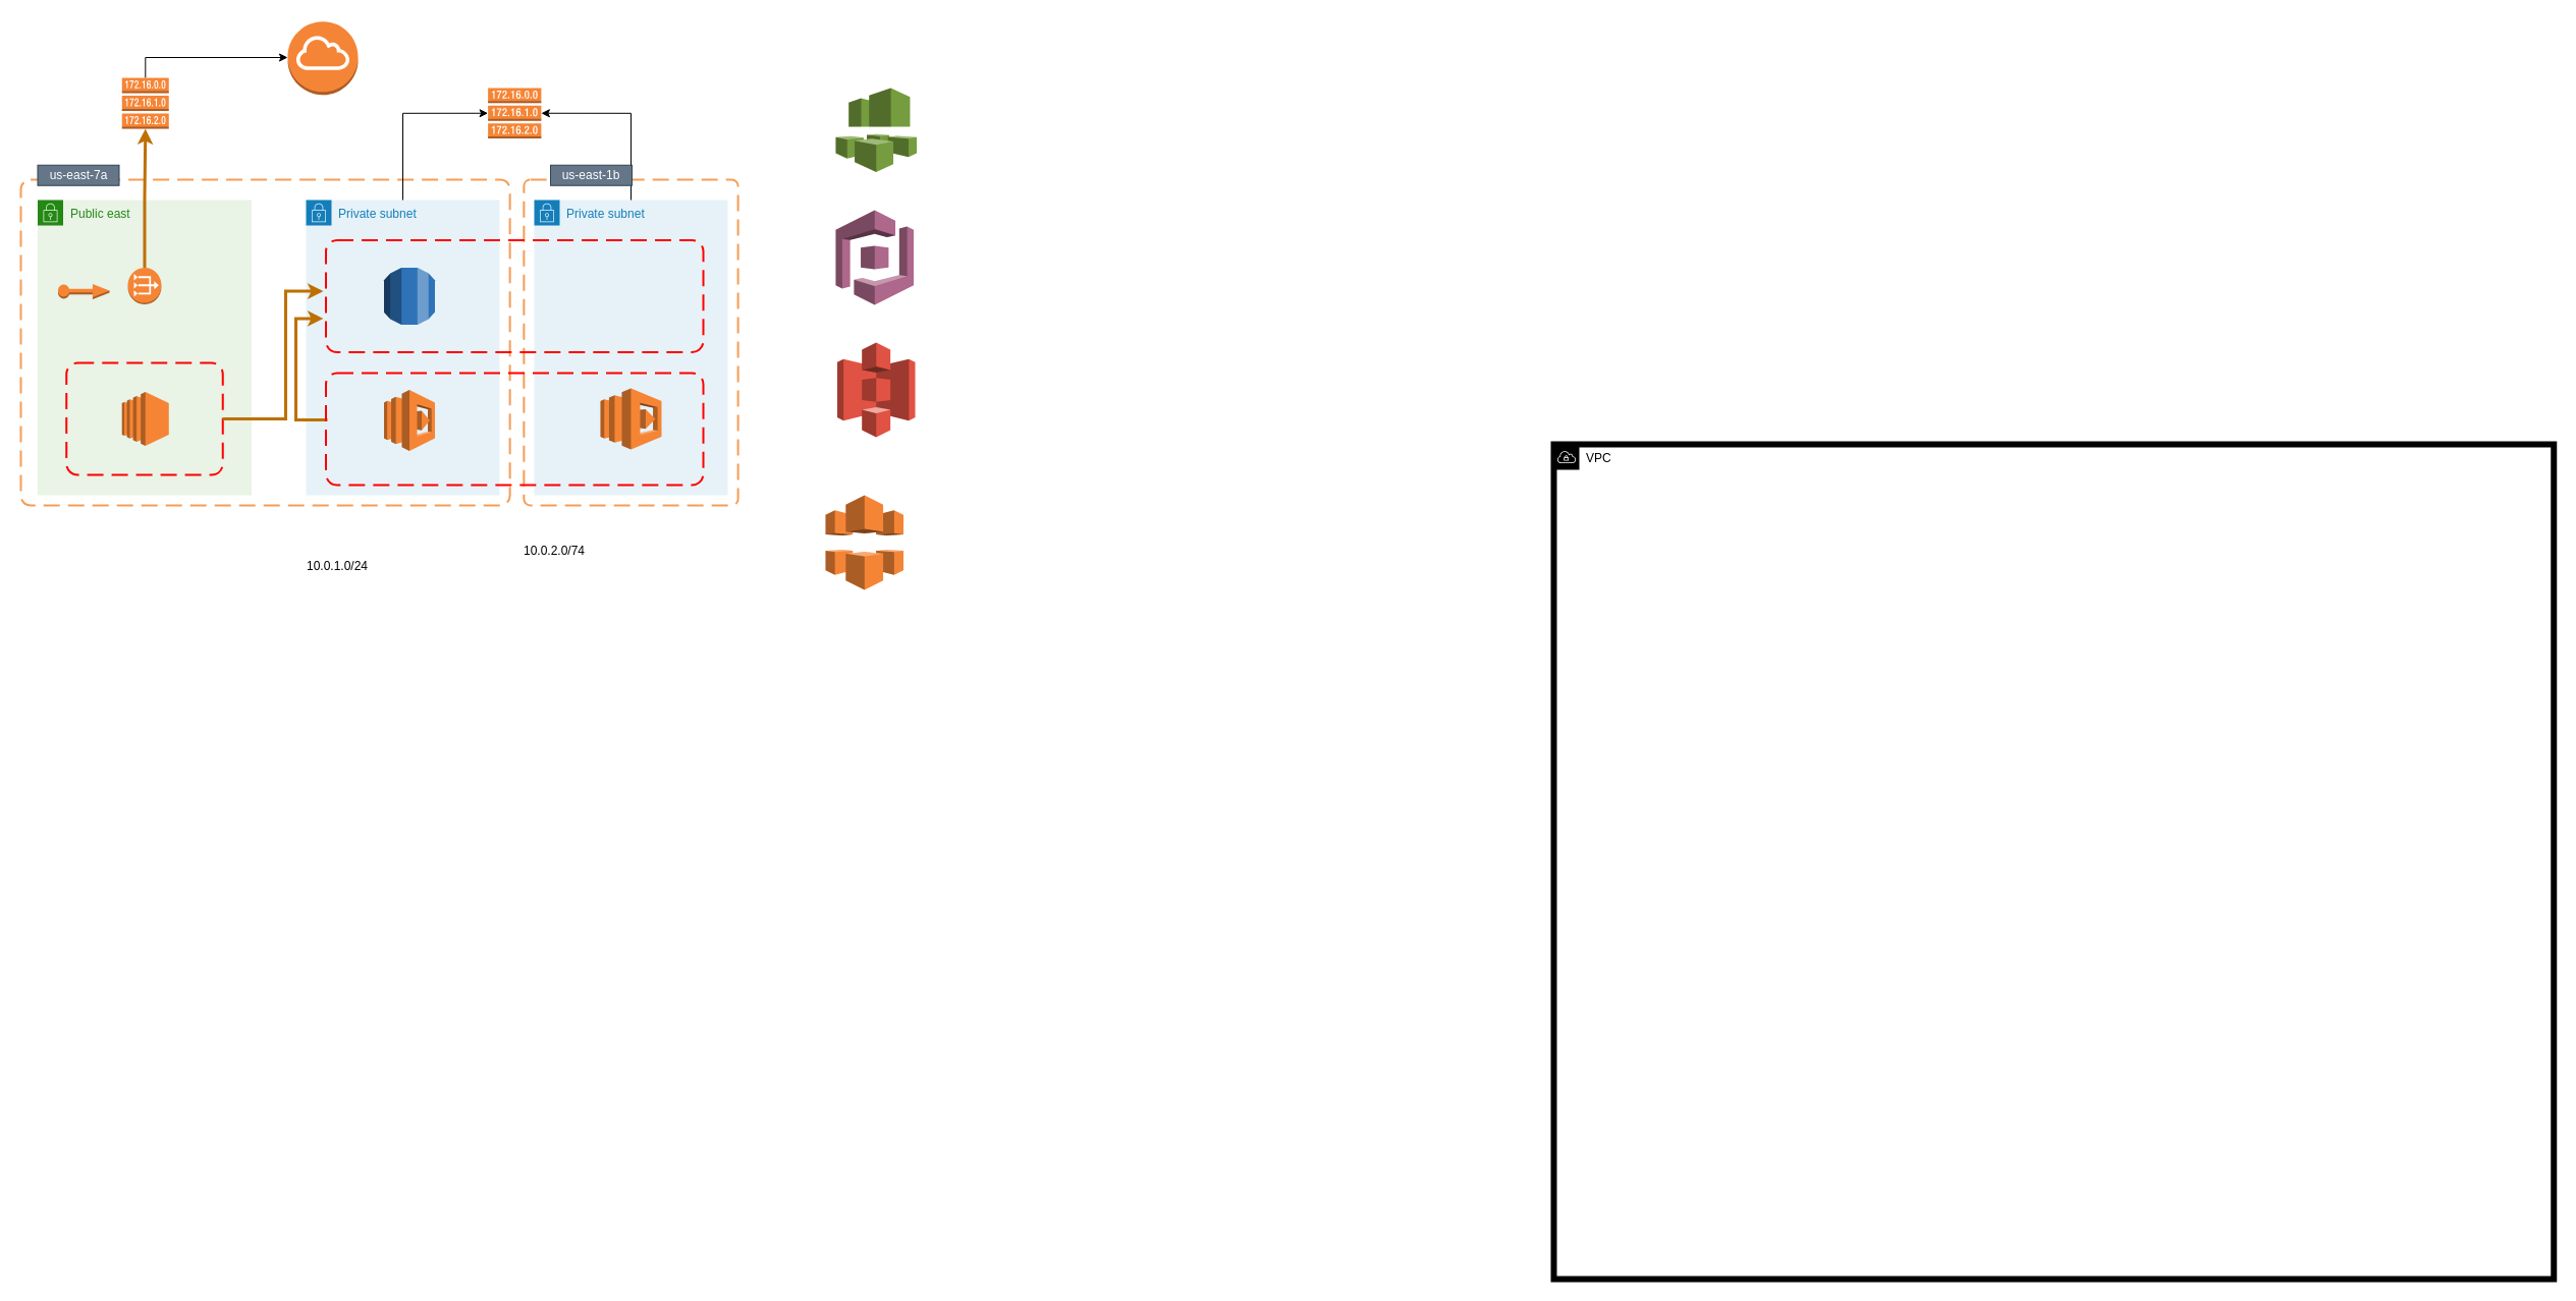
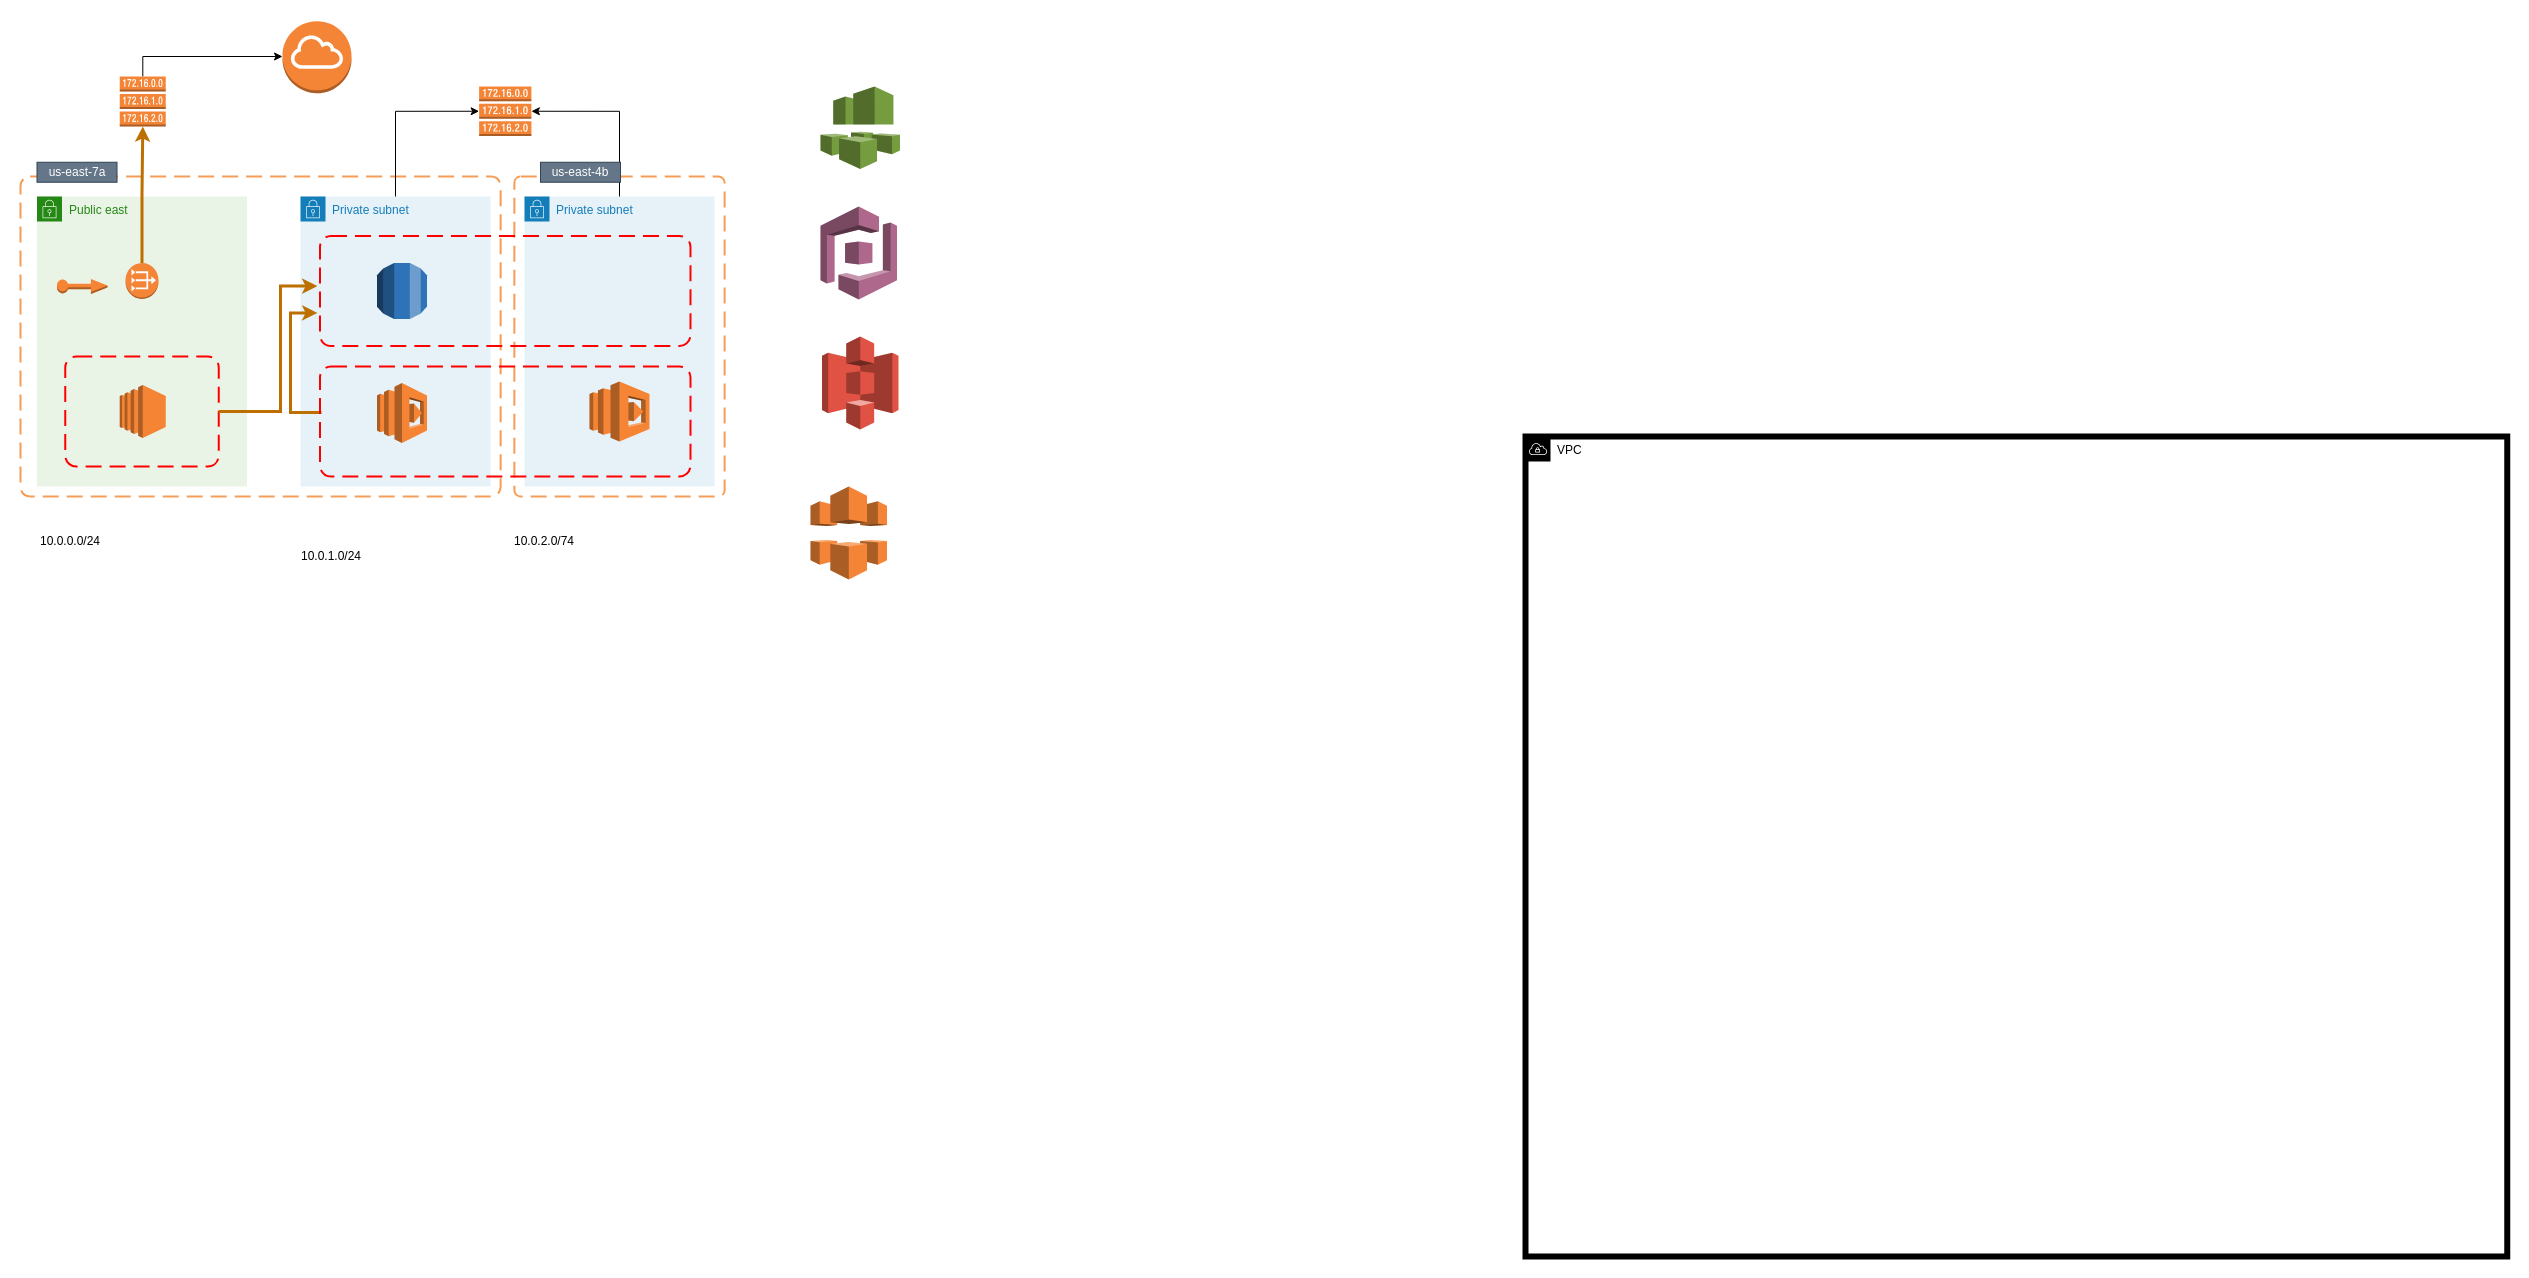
  <mxCell id="0" />
  <mxCell id="1" parent="0" />
  <mxCell id="2" value="" style="rounded=1;arcSize=3;dashed=1;strokeColor=#F59D56;fillColor=none;gradientColor=none;dashPattern=8 4;strokeWidth=2;" vertex="1" parent="1"><mxGeometry x="513.87" y="176" width="210.25" height="320" as="geometry" /></mxCell>
  <mxCell id="3" value="" style="rounded=1;arcSize=3;dashed=1;strokeColor=#F59D56;fillColor=none;gradientColor=none;dashPattern=8 4;strokeWidth=2;" vertex="1" parent="1"><mxGeometry x="20" y="176" width="480.13" height="320" as="geometry" /></mxCell>
  <mxCell id="4" value="Public east" style="points=[[0,0],[0.25,0],[0.5,0],[0.75,0],[1,0],[1,0.25],[1,0.5],[1,0.75],[1,1],[0.75,1],[0.5,1],[0.25,1],[0,1],[0,0.75],[0,0.5],[0,0.25]];outlineConnect=0;gradientColor=none;html=1;whiteSpace=wrap;fontSize=12;fontStyle=0;shape=mxgraph.aws4.group;grIcon=mxgraph.aws4.group_security_group;grStroke=0;strokeColor=#248814;fillColor=#E9F3E6;verticalAlign=top;align=left;spacingLeft=30;fontColor=#248814;dashed=0;" vertex="1" parent="1"><mxGeometry x="36.5" y="196" width="210" height="290" as="geometry" /></mxCell>
  <mxCell id="5" value="" style="rounded=1;arcSize=10;dashed=1;strokeColor=#ff0000;fillColor=none;gradientColor=none;dashPattern=8 4;strokeWidth=2;" vertex="1" parent="1"><mxGeometry x="64.75" y="356" width="153.5" height="110" as="geometry" /></mxCell>
  <mxCell id="6" value="Private subnet" style="points=[[0,0],[0.25,0],[0.5,0],[0.75,0],[1,0],[1,0.25],[1,0.5],[1,0.75],[1,1],[0.75,1],[0.5,1],[0.25,1],[0,1],[0,0.75],[0,0.5],[0,0.25]];outlineConnect=0;gradientColor=none;html=1;whiteSpace=wrap;fontSize=12;fontStyle=0;shape=mxgraph.aws4.group;grIcon=mxgraph.aws4.group_security_group;grStroke=0;strokeColor=#147EBA;fillColor=#E6F2F8;verticalAlign=top;align=left;spacingLeft=30;fontColor=#147EBA;dashed=0;" vertex="1" parent="1"><mxGeometry x="524" y="196" width="190" height="290" as="geometry" /></mxCell>
  <mxCell id="7" value="Private subnet" style="points=[[0,0],[0.25,0],[0.5,0],[0.75,0],[1,0],[1,0.25],[1,0.5],[1,0.75],[1,1],[0.75,1],[0.5,1],[0.25,1],[0,1],[0,0.75],[0,0.5],[0,0.25]];outlineConnect=0;gradientColor=none;html=1;whiteSpace=wrap;fontSize=12;fontStyle=0;shape=mxgraph.aws4.group;grIcon=mxgraph.aws4.group_security_group;grStroke=0;strokeColor=#147EBA;fillColor=#E6F2F8;verticalAlign=top;align=left;spacingLeft=30;fontColor=#147EBA;dashed=0;" vertex="1" parent="1"><mxGeometry x="300" y="196" width="190" height="290" as="geometry" /></mxCell>
  <mxCell id="8" style="edgeStyle=orthogonalEdgeStyle;rounded=0;orthogonalLoop=1;jettySize=auto;html=1;strokeWidth=3;entryX=-0.007;entryY=0.699;entryDx=0;entryDy=0;entryPerimeter=0;fillColor=#f0a30a;strokeColor=#BD7000;exitX=0.004;exitY=0.418;exitDx=0;exitDy=0;exitPerimeter=0;" edge="1" parent="1" source="33" target="9"><mxGeometry relative="1" as="geometry"><Array as="points"><mxPoint x="290" y="412" /><mxPoint x="290" y="312" /></Array></mxGeometry></mxCell>
  <mxCell id="9" value="" style="rounded=1;arcSize=10;dashed=1;strokeColor=#ff0000;fillColor=none;gradientColor=none;dashPattern=8 4;strokeWidth=2;" vertex="1" parent="1"><mxGeometry x="319.5" y="235.5" width="370.5" height="110" as="geometry" /></mxCell>
  <mxCell id="10" value="VPC" style="outlineConnect=0;html=1;whiteSpace=wrap;fontSize=12;fontStyle=0;shape=mxgraph.aws4.group;grIcon=mxgraph.aws4.group_vpc;verticalAlign=top;align=left;spacingLeft=30;dashed=0;strokeWidth=6;" vertex="1" parent="1"><mxGeometry x="1525" y="436" width="981.75" height="820" as="geometry" /></mxCell>
  <mxCell id="11" value="" style="outlineConnect=0;dashed=0;verticalLabelPosition=bottom;verticalAlign=top;align=center;html=1;shape=mxgraph.aws3.internet_gateway;fillColor=#F58536;gradientColor=none;" vertex="1" parent="1"><mxGeometry x="282" y="20.75" width="69" height="72" as="geometry" /></mxCell>
  <mxCell id="12" value="" style="outlineConnect=0;dashed=0;verticalLabelPosition=bottom;verticalAlign=top;align=center;html=1;shape=mxgraph.aws3.vpc_nat_gateway;fillColor=#F58536;gradientColor=none;" vertex="1" parent="1"><mxGeometry x="125" y="262.5" width="33" height="36" as="geometry" /></mxCell>
  <mxCell id="13" style="edgeStyle=orthogonalEdgeStyle;rounded=0;orthogonalLoop=1;jettySize=auto;html=1;entryX=0;entryY=0.5;entryDx=0;entryDy=0;entryPerimeter=0;" edge="1" parent="1" source="7" target="20"><mxGeometry relative="1" as="geometry" /></mxCell>
  <mxCell id="14" value="" style="outlineConnect=0;dashed=0;verticalLabelPosition=bottom;verticalAlign=top;align=center;html=1;shape=mxgraph.aws3.rds;fillColor=#2E73B8;gradientColor=none;" vertex="1" parent="1"><mxGeometry x="376.5" y="262.5" width="50" height="56" as="geometry" /></mxCell>
  <mxCell id="15" style="edgeStyle=orthogonalEdgeStyle;rounded=0;orthogonalLoop=1;jettySize=auto;html=1;entryX=1;entryY=0.5;entryDx=0;entryDy=0;entryPerimeter=0;" edge="1" parent="1" source="6" target="20"><mxGeometry relative="1" as="geometry" /></mxCell>
  <mxCell id="16" value="" style="outlineConnect=0;dashed=0;verticalLabelPosition=bottom;verticalAlign=top;align=center;html=1;shape=mxgraph.aws3.lambda;fillColor=#F58534;gradientColor=none;" vertex="1" parent="1"><mxGeometry x="376.5" y="382.5" width="50" height="60" as="geometry" /></mxCell>
  <mxCell id="17" value="" style="outlineConnect=0;dashed=0;verticalLabelPosition=bottom;verticalAlign=top;align=center;html=1;shape=mxgraph.aws3.lambda;fillColor=#F58534;gradientColor=none;" vertex="1" parent="1"><mxGeometry x="588.99" y="381" width="60" height="60" as="geometry" /></mxCell>
  <mxCell id="18" style="edgeStyle=orthogonalEdgeStyle;rounded=0;orthogonalLoop=1;jettySize=auto;html=1;" edge="1" parent="1" source="19" target="11"><mxGeometry relative="1" as="geometry"><mxPoint x="141.5" y="-74" as="targetPoint" /><Array as="points"><mxPoint x="142" y="56" /></Array></mxGeometry></mxCell>
  <mxCell id="19" value="" style="outlineConnect=0;dashed=0;verticalLabelPosition=bottom;verticalAlign=top;align=center;html=1;shape=mxgraph.aws3.route_table;fillColor=#F58536;gradientColor=none;" vertex="1" parent="1"><mxGeometry x="119.25" y="76" width="46" height="50" as="geometry" /></mxCell>
  <mxCell id="20" value="" style="outlineConnect=0;dashed=0;verticalLabelPosition=bottom;verticalAlign=top;align=center;html=1;shape=mxgraph.aws3.route_table;fillColor=#F58536;gradientColor=none;" vertex="1" parent="1"><mxGeometry x="478.63" y="86" width="52.25" height="49.5" as="geometry" /></mxCell>
  <mxCell id="21" value="" style="outlineConnect=0;dashed=0;verticalLabelPosition=bottom;verticalAlign=top;align=center;html=1;shape=mxgraph.aws3.elastic_ip;fillColor=#F58534;gradientColor=none;" vertex="1" parent="1"><mxGeometry x="56.5" y="278.5" width="50.5" height="15" as="geometry" /></mxCell>
  <mxCell id="22" value="" style="outlineConnect=0;dashed=0;verticalLabelPosition=bottom;verticalAlign=top;align=center;html=1;shape=mxgraph.aws3.ec2;fillColor=#F58534;gradientColor=none;" vertex="1" parent="1"><mxGeometry x="119.25" y="384.5" width="46" height="53" as="geometry" /></mxCell>
  <mxCell id="23" value="" style="outlineConnect=0;dashed=0;verticalLabelPosition=bottom;verticalAlign=top;align=center;html=1;shape=mxgraph.aws3.ec2_systems_manager;fillColor=#759C3E;gradientColor=none;" vertex="1" parent="1"><mxGeometry x="820" y="86" width="79.5" height="82.5" as="geometry" /></mxCell>
  <mxCell id="24" value="" style="outlineConnect=0;dashed=0;verticalLabelPosition=bottom;verticalAlign=top;align=center;html=1;shape=mxgraph.aws3.cognito;fillColor=#AD688B;gradientColor=none;strokeWidth=6;" vertex="1" parent="1"><mxGeometry x="820" y="206" width="76.5" height="93" as="geometry" /></mxCell>
  <mxCell id="25" value="" style="outlineConnect=0;dashed=0;verticalLabelPosition=bottom;verticalAlign=top;align=center;html=1;shape=mxgraph.aws3.s3;fillColor=#E05243;gradientColor=none;strokeWidth=6;" vertex="1" parent="1"><mxGeometry x="821.5" y="336" width="76.5" height="93" as="geometry" /></mxCell>
  <mxCell id="26" value="" style="outlineConnect=0;dashed=0;verticalLabelPosition=bottom;verticalAlign=top;align=center;html=1;shape=mxgraph.aws3.cloudfront;fillColor=#F58536;gradientColor=none;strokeWidth=6;" vertex="1" parent="1"><mxGeometry x="810" y="486" width="76.5" height="93" as="geometry" /></mxCell>
+ <mxCell id="27" value="10.0.0.0/24" style="text;html=1;strokeColor=none;fillColor=none;align=center;verticalAlign=middle;whiteSpace=wrap;rounded=0;" vertex="1" parent="1"><mxGeometry x="50" y="531" width="40" height="20" as="geometry" /></mxCell>
  <mxCell id="28" value="10.0.1.0/24" style="text;html=1;strokeColor=none;fillColor=none;align=center;verticalAlign=middle;whiteSpace=wrap;rounded=0;" vertex="1" parent="1"><mxGeometry x="311" y="546" width="40" height="20" as="geometry" /></mxCell>
  <mxCell id="29" value="10.0.2.0/74" style="text;html=1;strokeColor=none;fillColor=none;align=center;verticalAlign=middle;whiteSpace=wrap;rounded=0;" vertex="1" parent="1"><mxGeometry x="524" y="531" width="40" height="20" as="geometry" /></mxCell>
  <mxCell id="30" value="us-east-7a" style="text;html=1;align=center;verticalAlign=middle;whiteSpace=wrap;rounded=0;fillColor=#647687;strokeColor=#314354;fontColor=#ffffff;" vertex="1" parent="1"><mxGeometry x="36.5" y="161.75" width="80" height="20" as="geometry" /></mxCell>
- <mxCell id="31" value="us-east-1b" style="text;html=1;align=center;verticalAlign=middle;whiteSpace=wrap;rounded=0;fillColor=#647687;strokeColor=#314354;fontColor=#ffffff;" vertex="1" parent="1"><mxGeometry x="540" y="161.75" width="80" height="20" as="geometry" /></mxCell>
+ <mxCell id="31" value="us-east-4b" style="text;html=1;align=center;verticalAlign=middle;whiteSpace=wrap;rounded=0;fillColor=#647687;strokeColor=#314354;fontColor=#ffffff;" vertex="1" parent="1"><mxGeometry x="540" y="161.75" width="80" height="20" as="geometry" /></mxCell>
  <mxCell id="32" style="edgeStyle=orthogonalEdgeStyle;rounded=0;orthogonalLoop=1;jettySize=auto;html=1;entryX=-0.007;entryY=0.455;entryDx=0;entryDy=0;entryPerimeter=0;fillColor=#f0a30a;strokeColor=#BD7000;strokeWidth=3;" edge="1" parent="1" source="5" target="9"><mxGeometry relative="1" as="geometry"><Array as="points"><mxPoint x="280" y="411" /><mxPoint x="280" y="286" /></Array></mxGeometry></mxCell>
  <mxCell id="33" value="" style="rounded=1;arcSize=10;dashed=1;strokeColor=#ff0000;fillColor=none;gradientColor=none;dashPattern=8 4;strokeWidth=2;" vertex="1" parent="1"><mxGeometry x="319.5" y="366" width="370.5" height="110" as="geometry" /></mxCell>
  <mxCell id="34" style="edgeStyle=orthogonalEdgeStyle;rounded=0;orthogonalLoop=1;jettySize=auto;html=1;fillColor=#f0a30a;strokeColor=#BD7000;strokeWidth=3;" edge="1" parent="1" source="12" target="19"><mxGeometry relative="1" as="geometry" /></mxCell>
